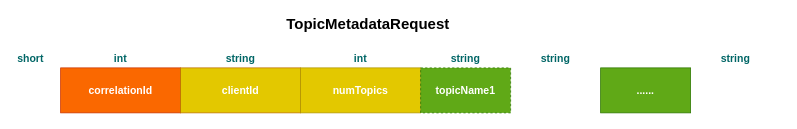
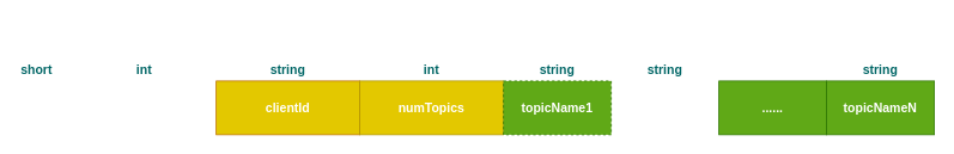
  <mxCell id="0" />
  <mxCell id="1" parent="0" />
- <mxCell id="2" value="correlationId" style="rounded=0;whiteSpace=wrap;html=1;fontSize=14;fillColor=#fa6800;strokeColor=#C73500;fontColor=#ffffff;fontStyle=1" vertex="1" parent="1"><mxGeometry x="80" y="90" width="160" height="60" as="geometry" /></mxCell>
  <mxCell id="3" value="clientId" style="rounded=0;whiteSpace=wrap;html=1;fontSize=14;fillColor=#e3c800;strokeColor=#BD7000;fontColor=#ffffff;fontStyle=1;" vertex="1" parent="1"><mxGeometry x="240" y="90" width="160" height="60" as="geometry" /></mxCell>
  <mxCell id="4" value="numTopics" style="rounded=0;whiteSpace=wrap;html=1;fontSize=14;fillColor=#e3c800;strokeColor=#B09500;fontColor=#ffffff;fontStyle=1" vertex="1" parent="1"><mxGeometry x="400" y="90" width="160" height="60" as="geometry" /></mxCell>
  <mxCell id="5" value="topicName1" style="rounded=0;whiteSpace=wrap;html=1;fontSize=14;fillColor=#60a917;strokeColor=#2D7600;fontColor=#ffffff;fontStyle=1;dashed=1;" vertex="1" parent="1"><mxGeometry x="560" y="90" width="120" height="60" as="geometry" /></mxCell>
  <mxCell id="6" value="......" style="rounded=0;whiteSpace=wrap;html=1;fontSize=14;fillColor=#60a917;strokeColor=#2D7600;fontColor=#ffffff;fontStyle=1" vertex="1" parent="1"><mxGeometry x="800" y="90" width="120" height="60" as="geometry" /></mxCell>
+ <mxCell id="7" value="topicNameN" style="rounded=0;whiteSpace=wrap;html=1;fontSize=14;fillColor=#60a917;strokeColor=#2D7600;fontColor=#ffffff;fontStyle=1" vertex="1" parent="1"><mxGeometry x="920" y="90" width="120" height="60" as="geometry" /></mxCell>
  <mxCell id="8" value="short" style="text;html=1;strokeColor=none;fillColor=none;align=center;verticalAlign=middle;whiteSpace=wrap;rounded=0;fontSize=14;fontStyle=1;fontColor=#006666;" vertex="1" parent="1"><mxGeometry x="20" y="68" width="40" height="20" as="geometry" /></mxCell>
  <mxCell id="9" value="int" style="text;html=1;strokeColor=none;fillColor=none;align=center;verticalAlign=middle;whiteSpace=wrap;rounded=0;fontSize=14;fontStyle=1;fontColor=#006666;" vertex="1" parent="1"><mxGeometry x="140" y="68" width="40" height="20" as="geometry" /></mxCell>
  <mxCell id="10" value="int" style="text;html=1;strokeColor=none;fillColor=none;align=center;verticalAlign=middle;whiteSpace=wrap;rounded=0;fontSize=14;fontStyle=1;fontColor=#006666;" vertex="1" parent="1"><mxGeometry x="460" y="68" width="40" height="20" as="geometry" /></mxCell>
  <mxCell id="11" value="string" style="text;html=1;strokeColor=none;fillColor=none;align=center;verticalAlign=middle;whiteSpace=wrap;rounded=0;fontSize=14;fontStyle=1;fontColor=#006666;" vertex="1" parent="1"><mxGeometry x="300" y="68" width="40" height="20" as="geometry" /></mxCell>
  <mxCell id="12" value="string" style="text;html=1;strokeColor=none;fillColor=none;align=center;verticalAlign=middle;whiteSpace=wrap;rounded=0;fontSize=14;fontStyle=1;fontColor=#006666;" vertex="1" parent="1"><mxGeometry x="720" y="68" width="40" height="20" as="geometry" /></mxCell>
  <mxCell id="13" value="string" style="text;html=1;strokeColor=none;fillColor=none;align=center;verticalAlign=middle;whiteSpace=wrap;rounded=0;fontSize=14;fontStyle=1;fontColor=#006666;" vertex="1" parent="1"><mxGeometry x="600" y="68" width="40" height="20" as="geometry" /></mxCell>
  <mxCell id="14" value="string" style="text;html=1;strokeColor=none;fillColor=none;align=center;verticalAlign=middle;whiteSpace=wrap;rounded=0;fontSize=14;fontStyle=1;fontColor=#006666;" vertex="1" parent="1"><mxGeometry x="960" y="68" width="40" height="20" as="geometry" /></mxCell>
- <mxCell id="15" value="TopicMetadataRequest" style="text;html=1;strokeColor=none;fillColor=none;align=center;verticalAlign=middle;whiteSpace=wrap;rounded=0;fontSize=20;fontStyle=1" vertex="1" parent="1"><mxGeometry x="350" y="20" width="280" height="20" as="geometry" /></mxCell>
